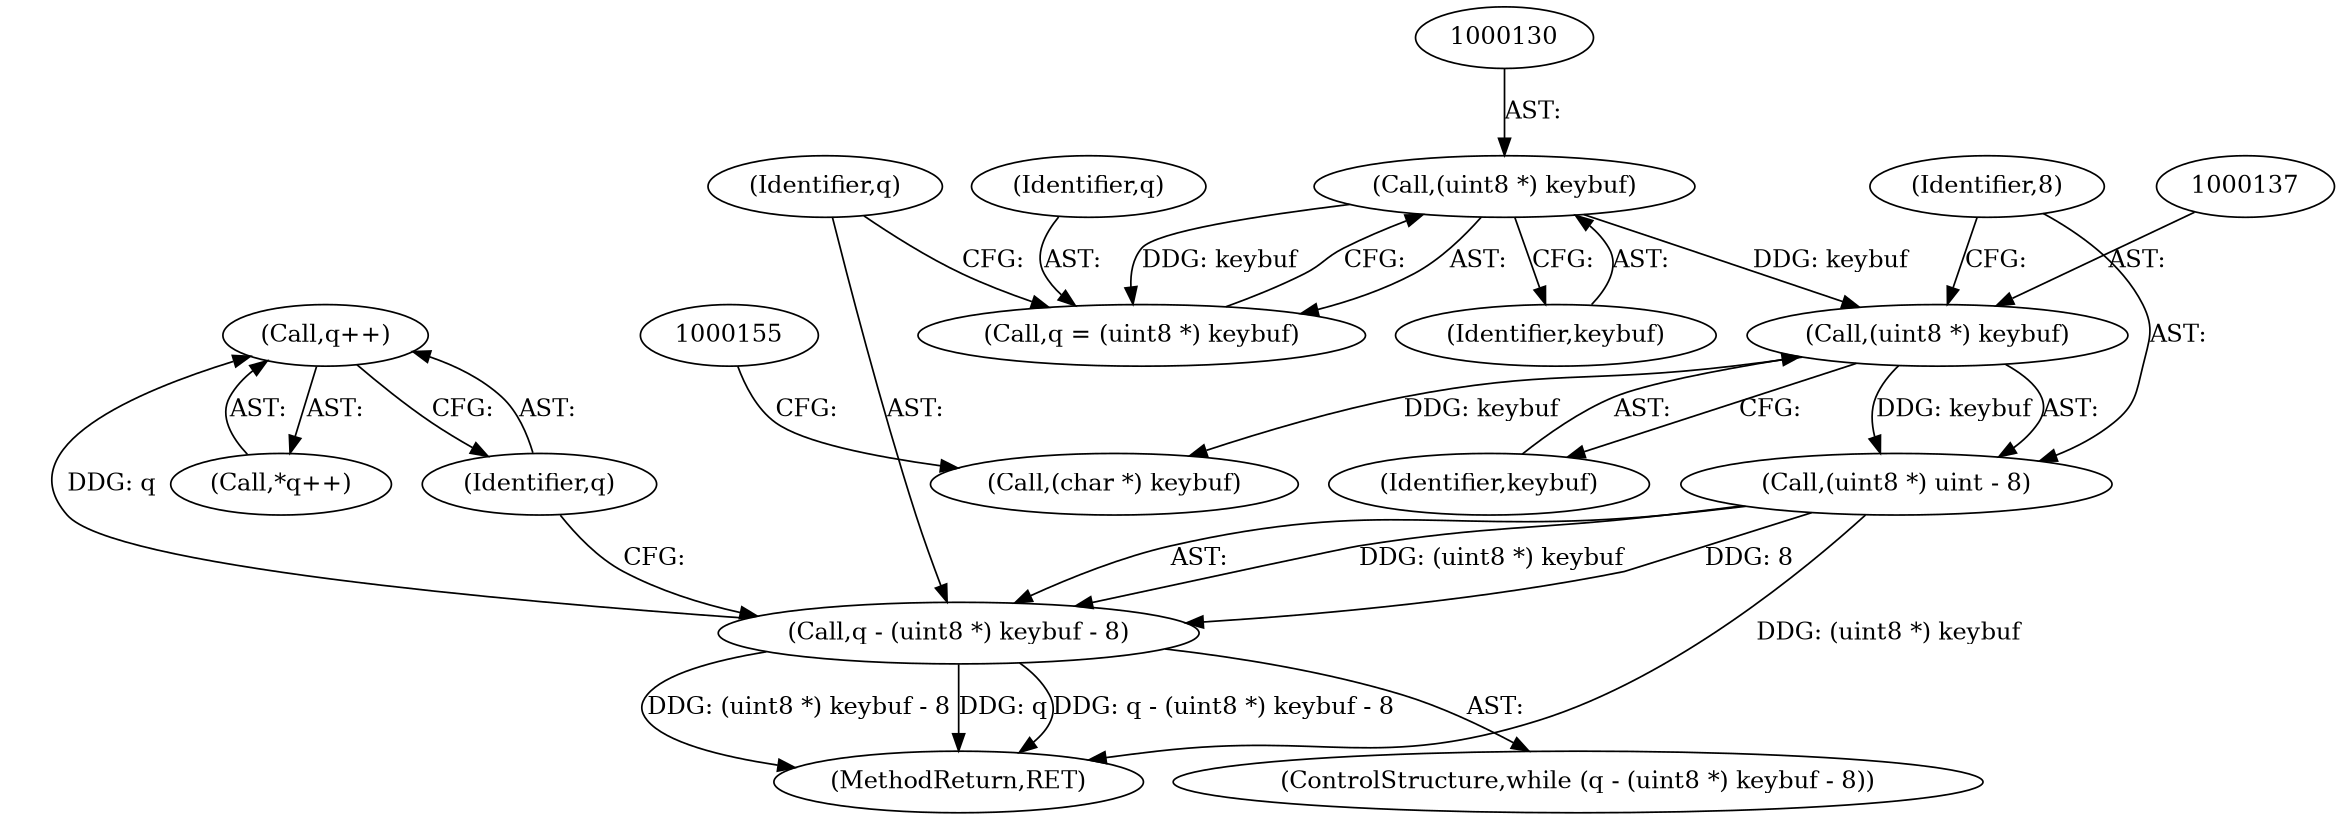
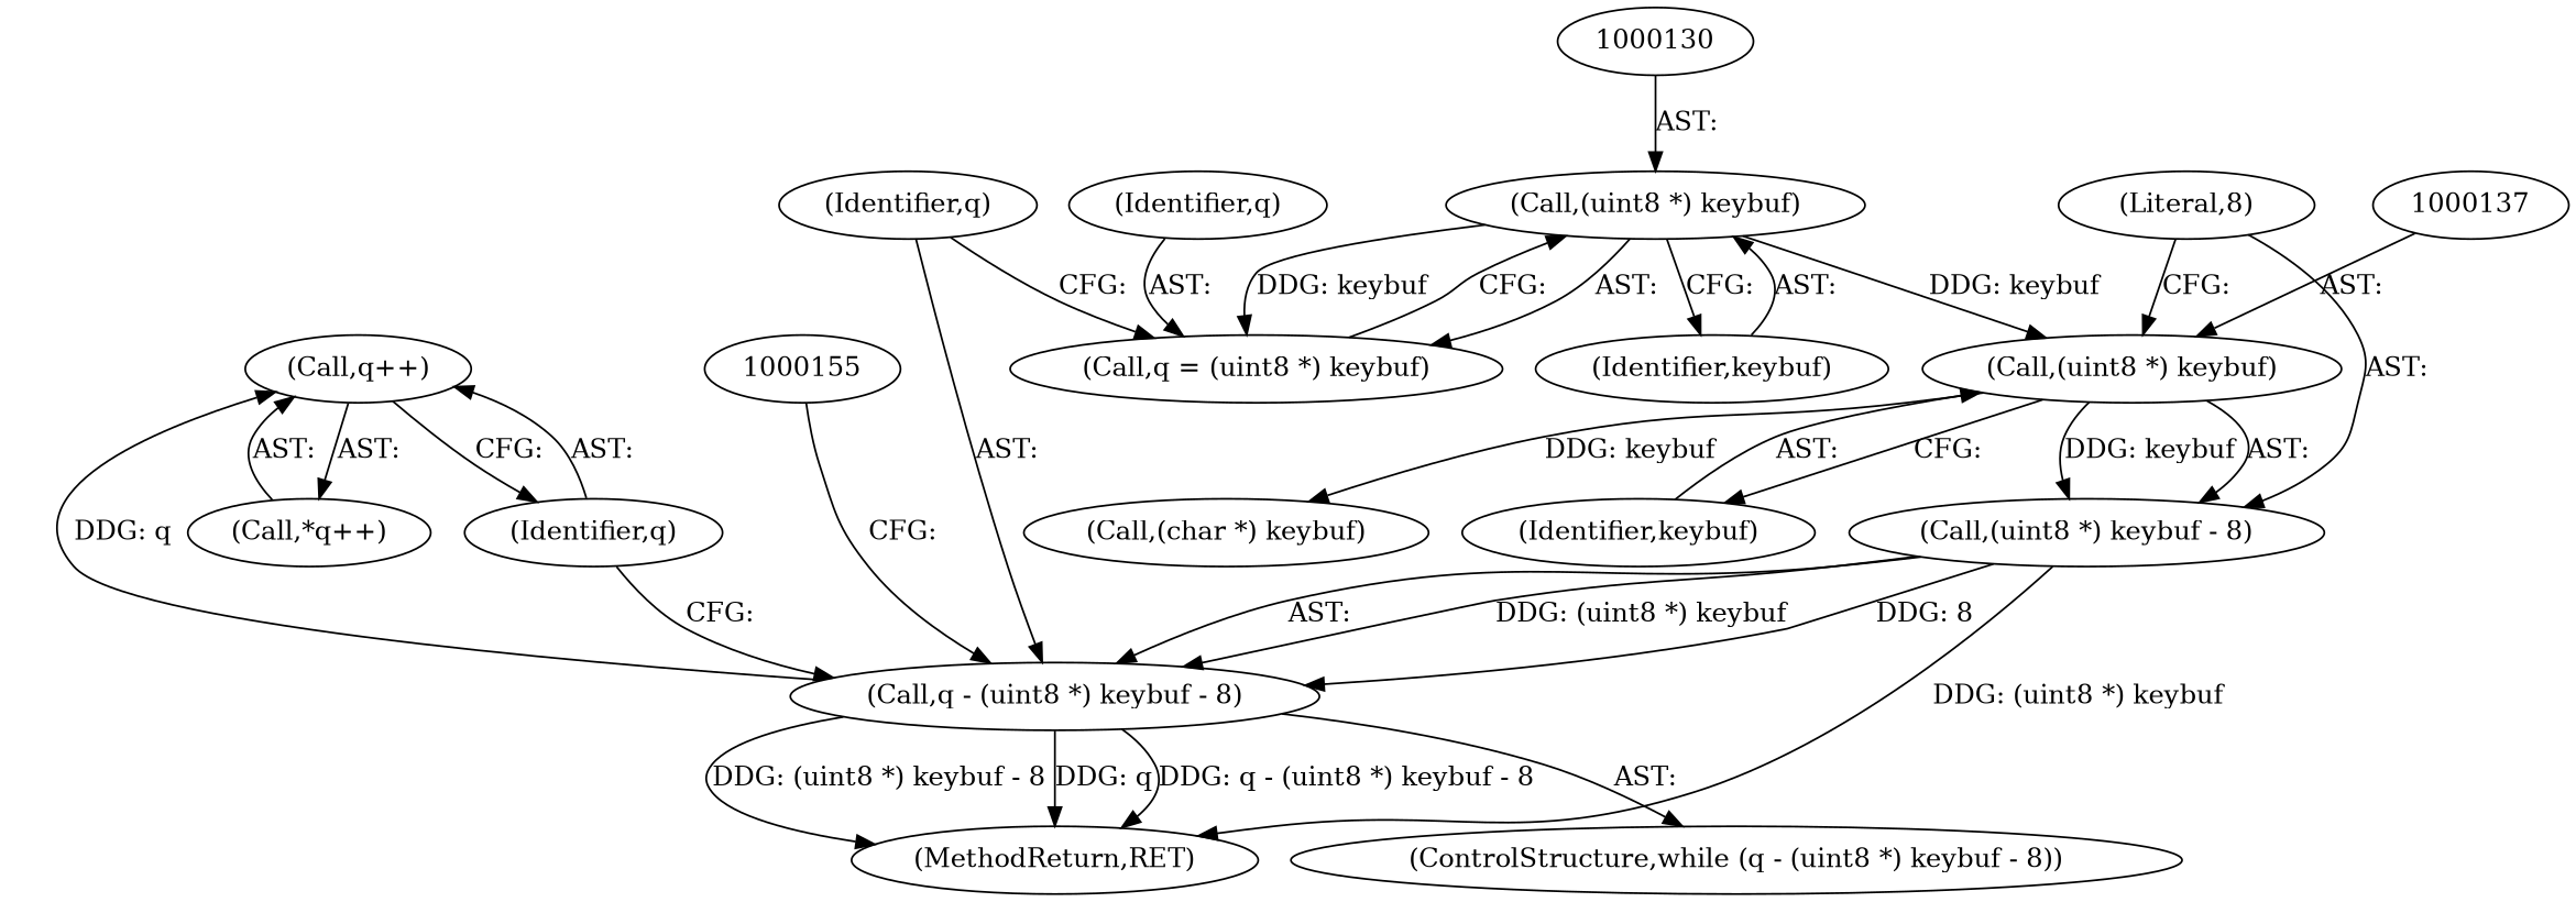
  digraph {
    n1 [label="(Call,q++)"]
    n2 [label="(Identifier,q)"]
    n3 [label="(Call,*q++)"]
    n4 [label="(Call,q - (uint8 *) keybuf - 8)"]
    n5 [label="(MethodReturn,RET)"]
    n6 [label="(ControlStructure,while (q - (uint8 *) keybuf - 8))"]
-   n7 [label="(Call,(uint8 *) uint - 8)"]
+   n7 [label="(Call,(uint8 *) keybuf - 8)"]
    n8 [label="(Call,q = (uint8 *) keybuf)"]
    n9 [label="(Call,(uint8 *) keybuf)"]
    n10 [label="(Call,(uint8 *) keybuf)"]
    n11 [label="(Identifier,keybuf)"]
    n12 [label="(Call,(char *) keybuf)"]
    n13 [label="(Identifier,keybuf)"]
-   n14 [label="(Identifier,8)"]
+   n14 [label="(Literal,8)"]
    n15 [label="(Identifier,q)"]
    n16 [label="(Identifier,q)"]
    1000155
    1000130
    1000137
    n1 -> n2 [label="CFG: "]
    n1 -> n3 [label="AST: "]
    n2 -> n1 [label="AST: "]
    n2 -> n4 [label="CFG: "]
    n3 -> n1 [label="AST: "]
    n4 -> n1 [label="DDG: q"]
    n4 -> n5 [label="DDG: q"]
    n4 -> n5 [label="DDG: q - (uint8 *) keybuf - 8"]
    n4 -> n5 [label="DDG: (uint8 *) keybuf - 8"]
    n4 -> n6 [label="AST: "]
    n7 -> n4 [label="AST: "]
    n7 -> n4 [label="DDG: (uint8 *) keybuf"]
    n7 -> n4 [label="DDG: 8"]
    n7 -> n5 [label="DDG: (uint8 *) keybuf"]
    n8 -> n9 [label="CFG: "]
    n9 -> n8 [label="AST: "]
    n9 -> n8 [label="DDG: keybuf"]
    n9 -> n10 [label="DDG: keybuf"]
    n9 -> n11 [label="CFG: "]
    n10 -> n7 [label="AST: "]
    n10 -> n7 [label="DDG: keybuf"]
    n10 -> n12 [label="DDG: keybuf"]
    n10 -> n13 [label="CFG: "]
    n11 -> n9 [label="AST: "]
    n13 -> n10 [label="AST: "]
    n14 -> n7 [label="AST: "]
    n14 -> n10 [label="CFG: "]
    n15 -> n4 [label="AST: "]
    n15 -> n8 [label="CFG: "]
    n16 -> n8 [label="AST: "]
-   1000155 -> n12 [label="CFG: "]
+   1000155 -> n4 [label="CFG: "]
    1000130 -> n9 [label="AST: "]
    1000137 -> n10 [label="AST: "]
  }
